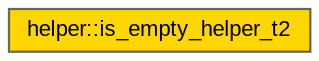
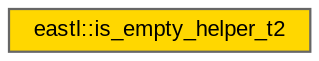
  digraph {
    rankdir=LR
    fontname="Liberation Sans"
-   n1 [color=grey40 fillcolor=gold fontname="Liberation Sans" fontsize=10 height=0.2 label="helper::is_empty_helper_t2" shape=box style=filled width=0.4]
+   n1 [color=grey40 fillcolor=gold fontname="Liberation Sans" fontsize=10 height=0.2 label="eastl::is_empty_helper_t2" shape=box style=filled width=0.4]
  }
